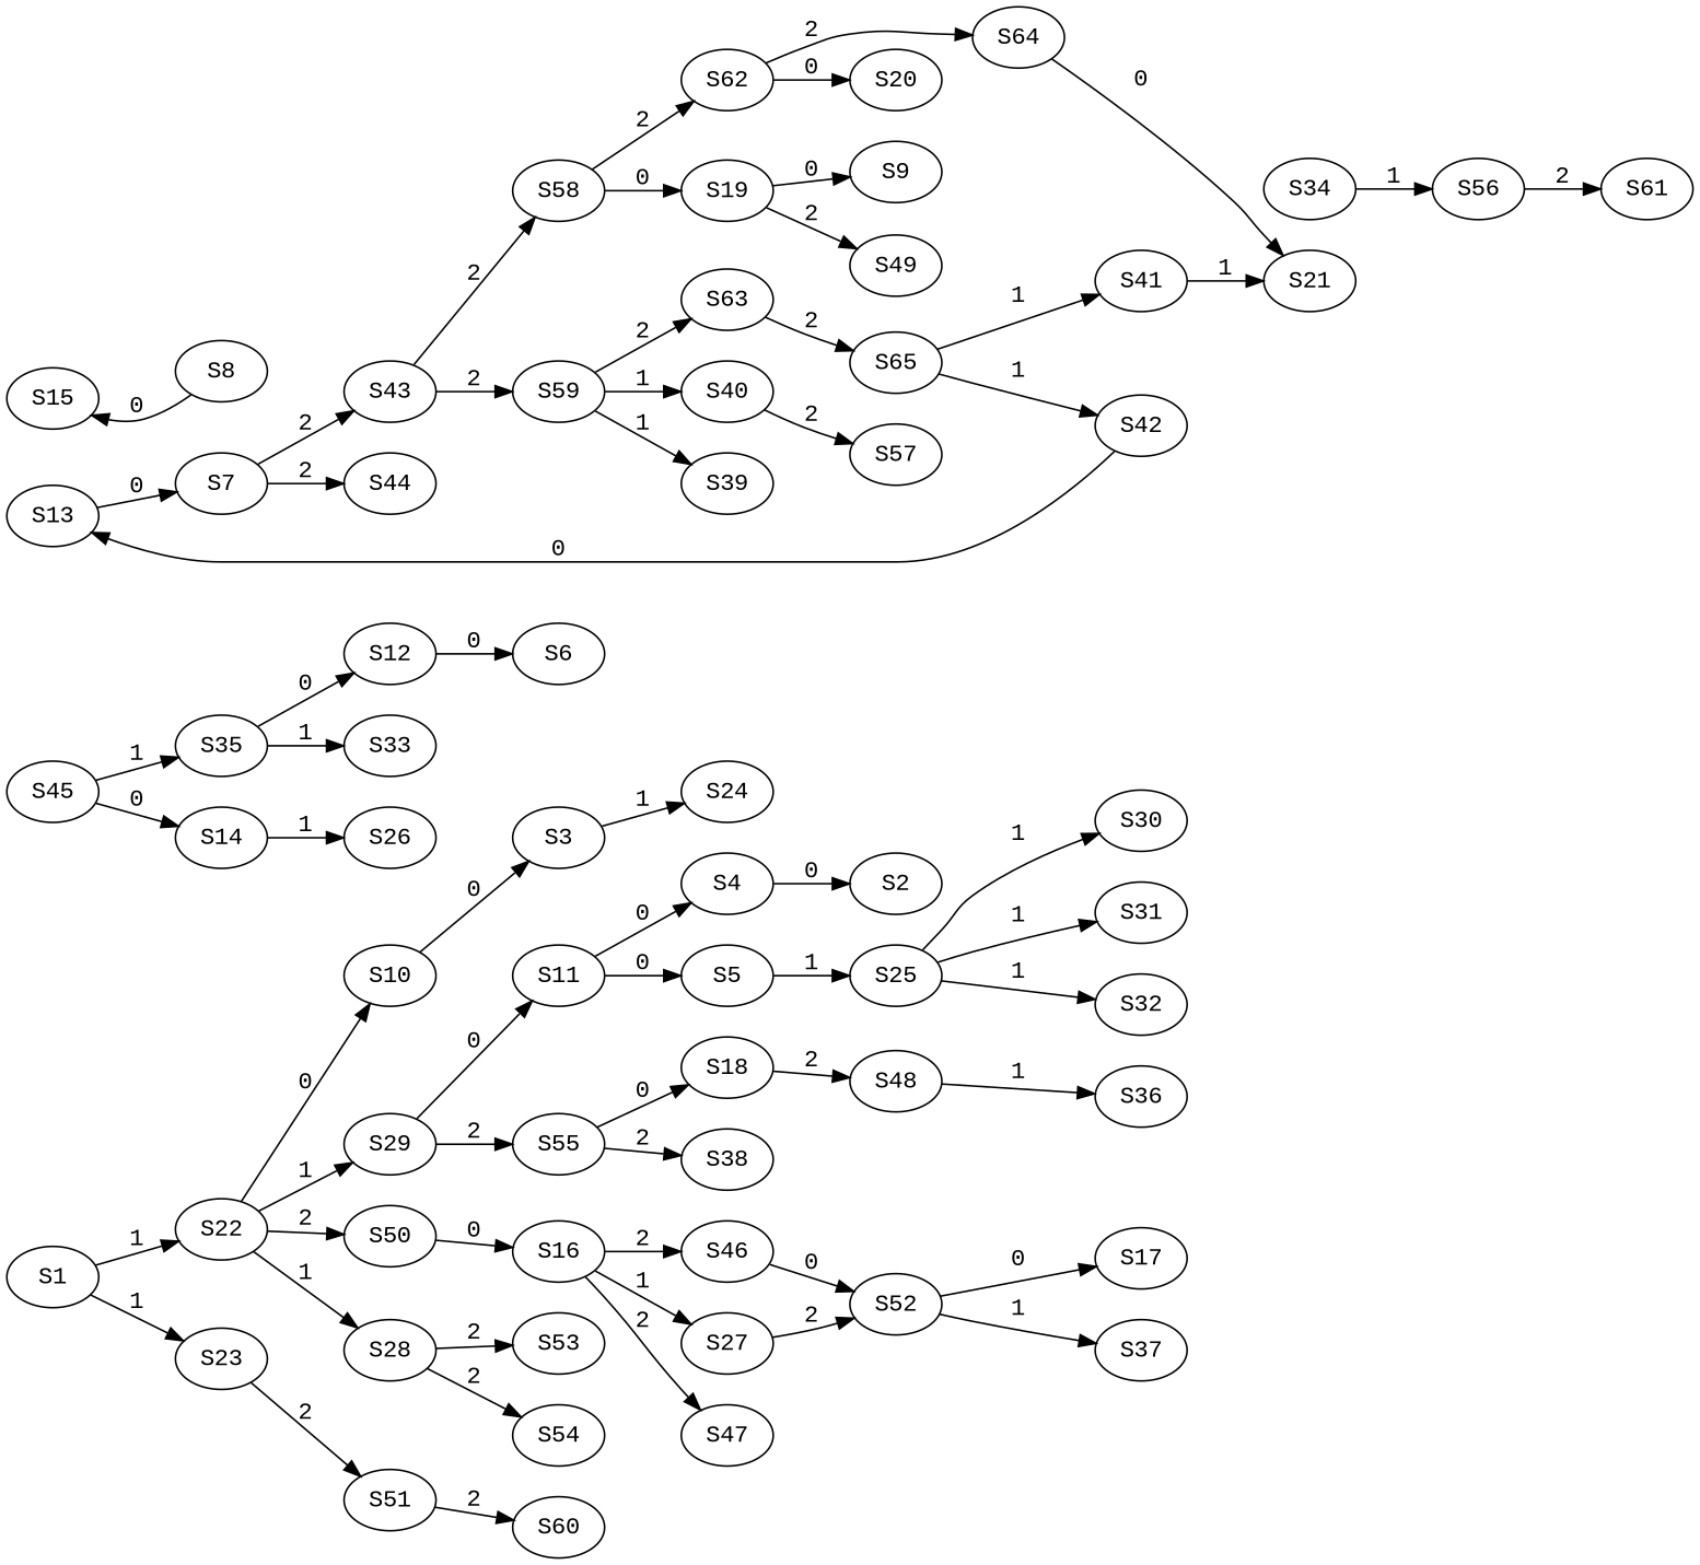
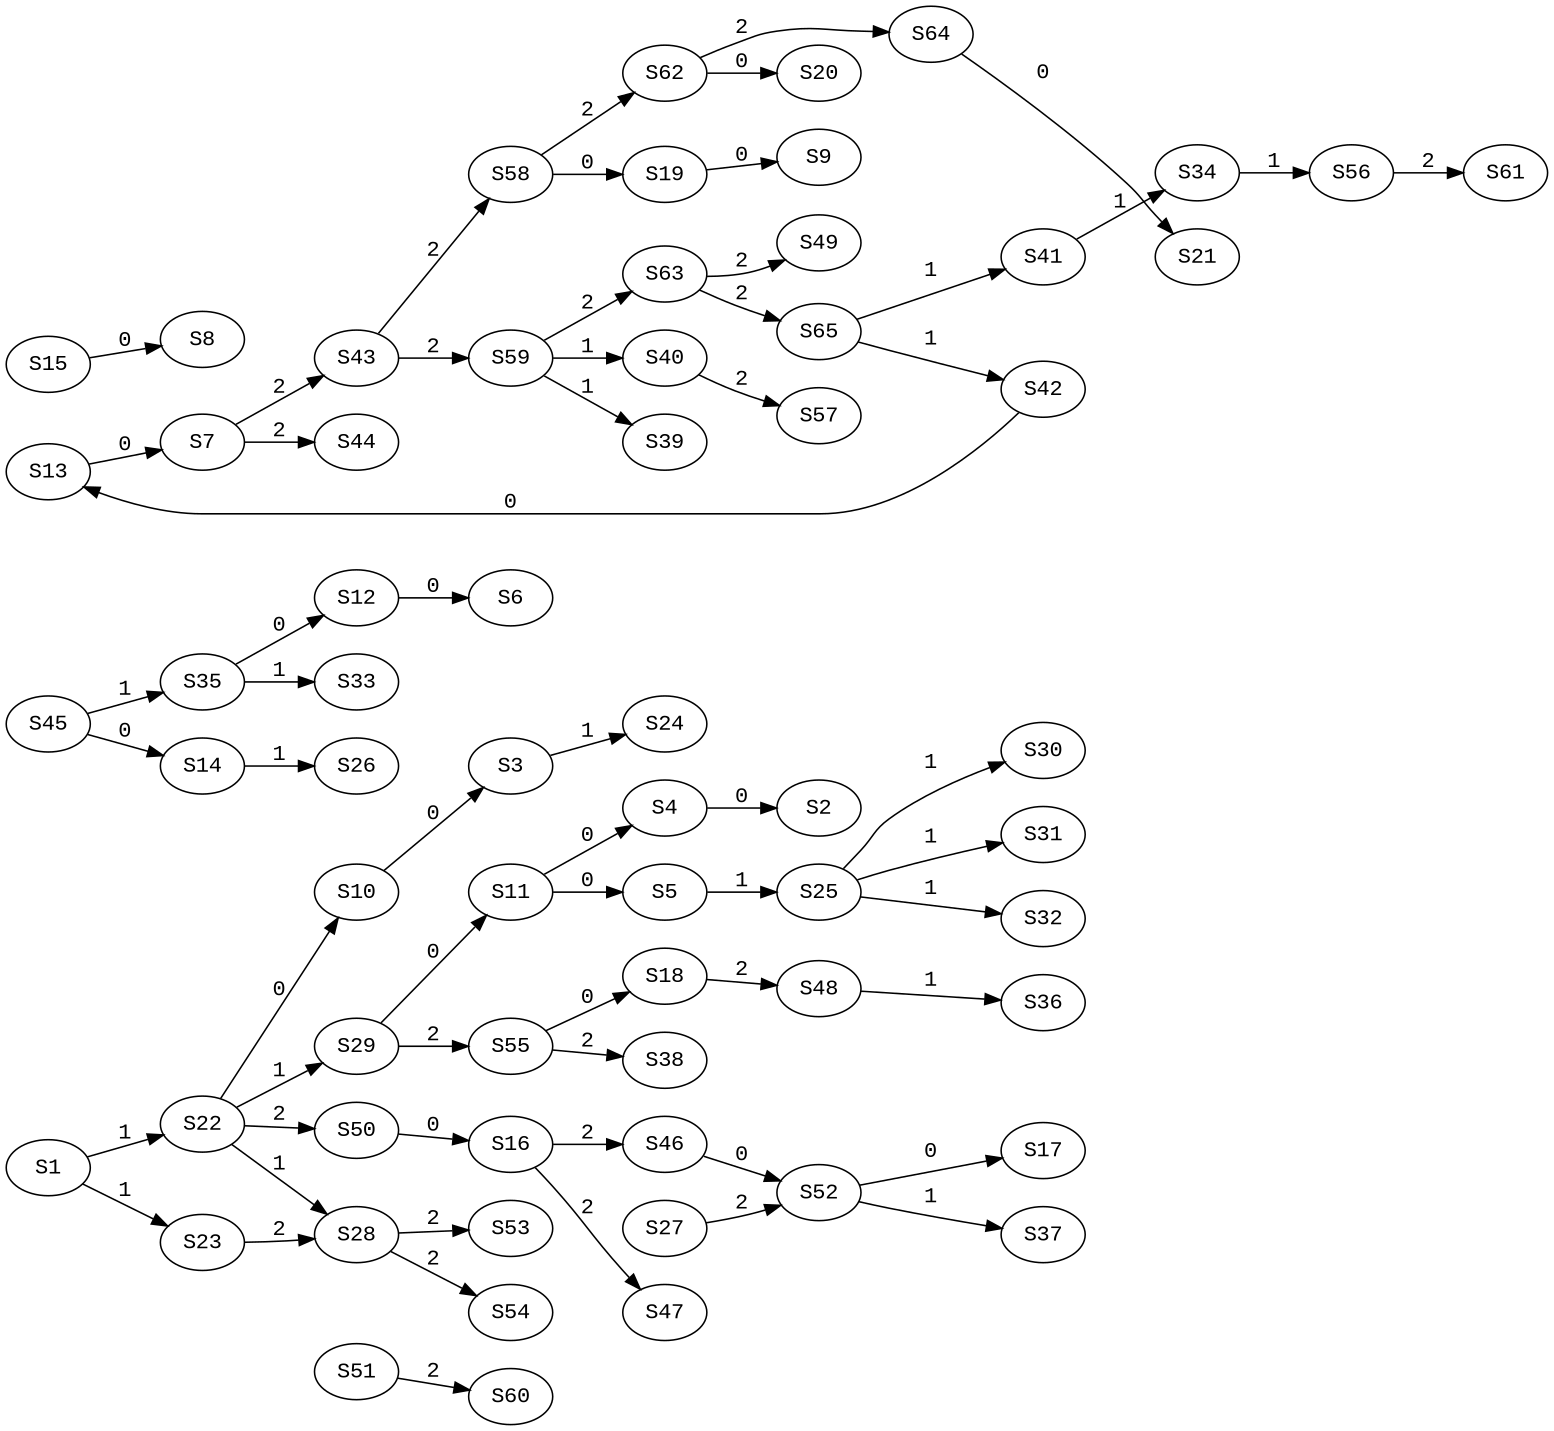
  strict digraph {
    fontname="Liberation Mono"
    rankdir=LR
    node [fontname="Liberation Mono"]
    edge [fontname="Liberation Mono"]
    S4
    S2
    S10
    S3
    S24
    S11
    S5
    S25
    S30
    S31
    S32
    S12
    S6
    S13
    S7
    S43
    S44
    S45
    S35
    S14
    S58
    S59
    S15
    S8
    S19
    S9
    S49
    S22
    S29
    S50
    S28
    S55
    S16
    S53
    S54
    S18
    S38
    S33
    S42
    S26
    S46
    S52
    S27
    S47
    S17
    S37
    S48
    S36
    S62
    S20
    S64
    S21
    S1
    S23
    S51
    S60
    S41
    S34
    S56
    S61
    S39
    S40
    S63
    S57
    S65
    S4 -> S2 [label=0]
    S10 -> S3 [label=0]
    S3 -> S24 [label=1]
    S11 -> S4 [label=0]
    S11 -> S5 [label=0]
    S5 -> S25 [label=1]
    S25 -> S30 [label=1]
    S25 -> S31 [label=1]
    S25 -> S32 [label=1]
    S12 -> S6 [label=0]
    S13 -> S7 [label=0]
    S7 -> S43 [label=2]
    S7 -> S44 [label=2]
    S43 -> S58 [label=2]
    S43 -> S59 [label=2]
    S45 -> S35 [label=1]
    S45 -> S14 [label=0]
    S35 -> S12 [label=0]
    S35 -> S33 [label=1]
    S14 -> S26 [label=1]
    S58 -> S19 [label=0]
    S58 -> S62 [label=2]
    S59 -> S39 [label=1]
    S59 -> S40 [label=1]
    S59 -> S63 [label=2]
-   S8 -> S15 [label=0]
+   S15 -> S8 [label=0]
    S19 -> S9 [label=0]
-   S19 -> S49 [label=2]
+   S63 -> S49 [label=2]
    S22 -> S10 [label=0]
    S22 -> S29 [label=1]
    S22 -> S50 [label=2]
    S22 -> S28 [label=1]
    S29 -> S11 [label=0]
    S29 -> S55 [label=2]
    S50 -> S16 [label=0]
    S28 -> S53 [label=2]
    S28 -> S54 [label=2]
    S55 -> S18 [label=0]
    S55 -> S38 [label=2]
    S16 -> S46 [label=2]
-   S16 -> S27 [label=1]
    S16 -> S47 [label=2]
    S18 -> S48 [label=2]
    S42 -> S13 [label=0]
    S46 -> S52 [label=0]
    S52 -> S17 [label=0]
    S52 -> S37 [label=1]
    S27 -> S52 [label=2]
    S48 -> S36 [label=1]
    S62 -> S20 [label=0]
    S62 -> S64 [label=2]
    S64 -> S21 [label=0]
    S1 -> S22 [label=1]
    S1 -> S23 [label=1]
-   S23 -> S51 [label=2]
+   S23 -> S28 [label=2]
    S51 -> S60 [label=2]
-   S41 -> S21 [label=1]
+   S41 -> S34 [label=1]
    S34 -> S56 [label=1]
    S56 -> S61 [label=2]
    S40 -> S57 [label=2]
    S63 -> S65 [label=2]
    S65 -> S42 [label=1]
    S65 -> S41 [label=1]
  }
